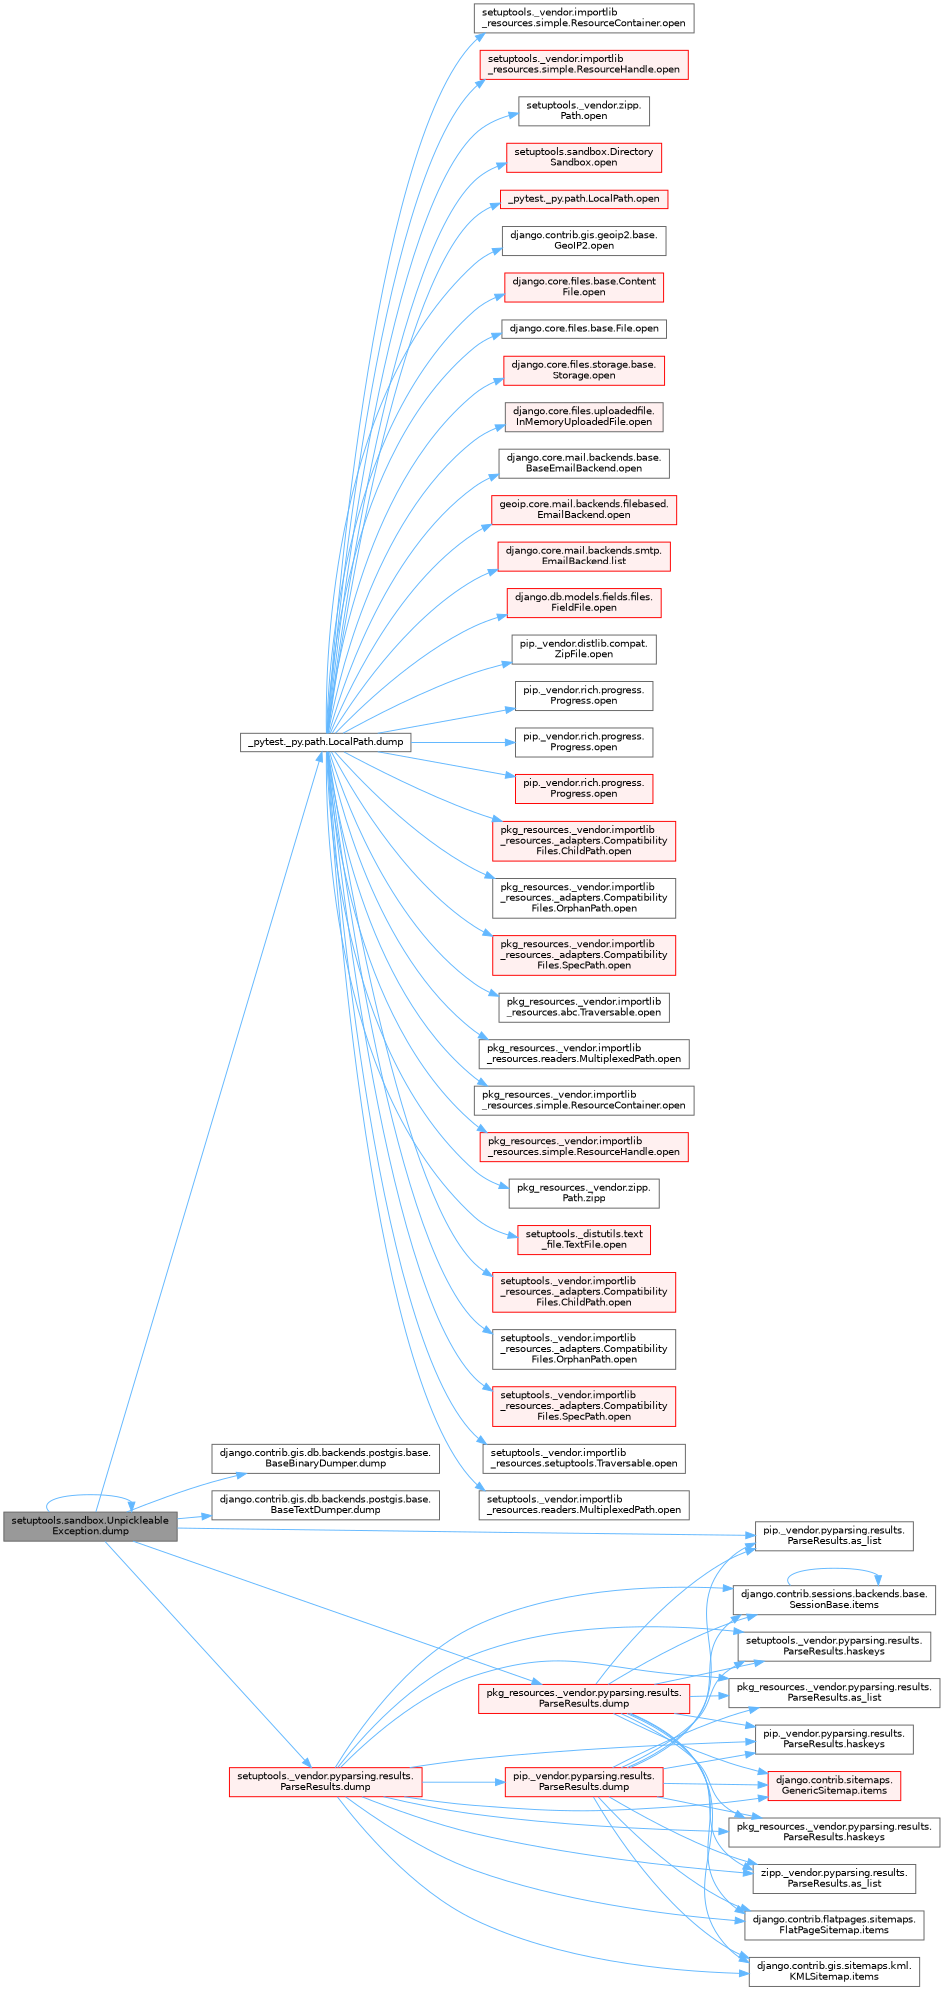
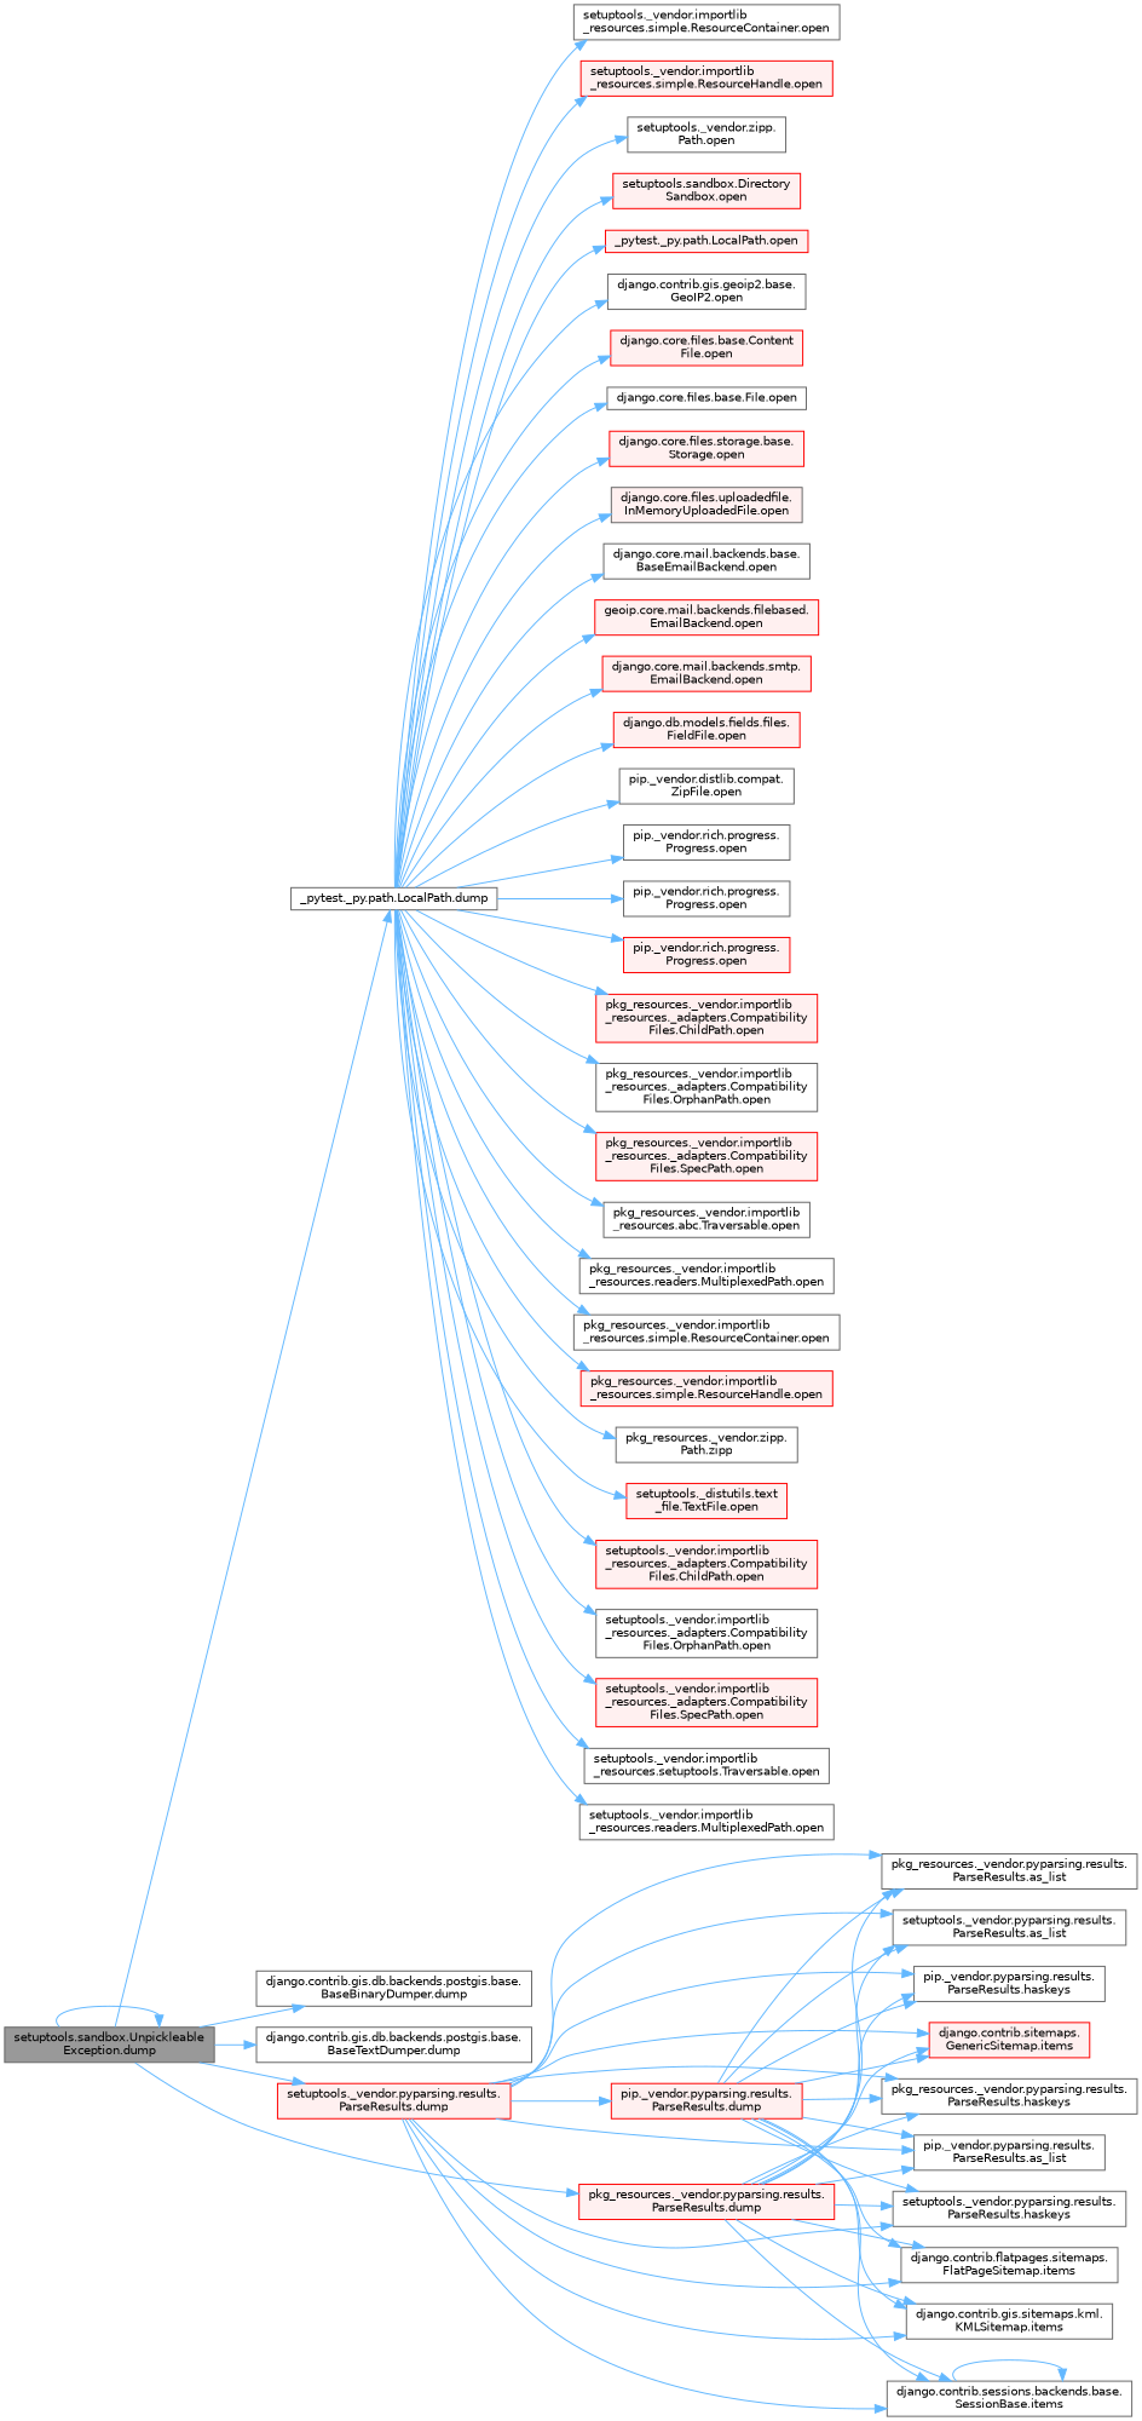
  digraph {
    rankdir=LR
    node [color=grey40 fillcolor=white fontname=Helvetica fontsize=10 shape=box style=filled]
    edge [color=steelblue1 fontname=Helvetica fontsize=10 labelfontname=Helvetica labelfontsize=10 style=solid]
    n1 [color=gray40 fillcolor=grey60 fontcolor=black height=0.2 label="setuptools.sandbox.Unpickleable\lException.dump" width=0.4]
    n2 [height=0.2 label="_pytest._py.path.LocalPath.dump" width=0.4]
    n3 [height=0.2 label="django.contrib.gis.db.backends.postgis.base.\lBaseBinaryDumper.dump" width=0.4]
    n4 [height=0.2 label="django.contrib.gis.db.backends.postgis.base.\lBaseTextDumper.dump" width=0.4]
    n5 [color=red fillcolor="#FFF0F0" height=0.2 label="pkg_resources._vendor.pyparsing.results.\lParseResults.dump" width=0.4]
    n6 [color=red fillcolor="#FFF0F0" height=0.2 label="setuptools._vendor.pyparsing.results.\lParseResults.dump" width=0.4]
    n7 [color=red fillcolor="#FFF0F0" height=0.2 label="_pytest._py.path.LocalPath.open" width=0.4]
    n8 [height=0.2 label="django.contrib.gis.geoip2.base.\lGeoIP2.open" width=0.4]
    n9 [color=red fillcolor="#FFF0F0" height=0.2 label="django.core.files.base.Content\lFile.open" width=0.4]
    n10 [height=0.2 label="django.core.files.base.File.open" width=0.4]
    n11 [color=red fillcolor="#FFF0F0" height=0.2 label="django.core.files.storage.base.\lStorage.open" width=0.4]
    n12 [fillcolor="#FFF0F0" height=0.2 label="django.core.files.uploadedfile.\lInMemoryUploadedFile.open" width=0.4]
    n13 [height=0.2 label="django.core.mail.backends.base.\lBaseEmailBackend.open" width=0.4]
    n14 [color=red fillcolor="#FFF0F0" height=0.2 label="geoip.core.mail.backends.filebased.\lEmailBackend.open" width=0.4]
-   n15 [color=red fillcolor="#FFF0F0" height=0.2 label="django.core.mail.backends.smtp.\lEmailBackend.list" width=0.4]
+   n15 [color=red fillcolor="#FFF0F0" height=0.2 label="django.core.mail.backends.smtp.\lEmailBackend.open" width=0.4]
    n16 [color=red fillcolor="#FFF0F0" height=0.2 label="django.db.models.fields.files.\lFieldFile.open" width=0.4]
    n17 [height=0.2 label="pip._vendor.distlib.compat.\lZipFile.open" width=0.4]
    n18 [height=0.2 label="pip._vendor.rich.progress.\lProgress.open" width=0.4]
    n19 [height=0.2 label="pip._vendor.rich.progress.\lProgress.open" width=0.4]
    n20 [color=red fillcolor="#FFF0F0" height=0.2 label="pip._vendor.rich.progress.\lProgress.open" width=0.4]
    n21 [color=red fillcolor="#FFF0F0" height=0.2 label="pkg_resources._vendor.importlib\l_resources._adapters.Compatibility\lFiles.ChildPath.open" width=0.4]
    n22 [height=0.2 label="pkg_resources._vendor.importlib\l_resources._adapters.Compatibility\lFiles.OrphanPath.open" width=0.4]
    n23 [color=red fillcolor="#FFF0F0" height=0.2 label="pkg_resources._vendor.importlib\l_resources._adapters.Compatibility\lFiles.SpecPath.open" width=0.4]
    n24 [height=0.2 label="pkg_resources._vendor.importlib\l_resources.abc.Traversable.open" width=0.4]
    n25 [height=0.2 label="pkg_resources._vendor.importlib\l_resources.readers.MultiplexedPath.open" width=0.4]
    n26 [height=0.2 label="pkg_resources._vendor.importlib\l_resources.simple.ResourceContainer.open" width=0.4]
    n27 [color=red fillcolor="#FFF0F0" height=0.2 label="pkg_resources._vendor.importlib\l_resources.simple.ResourceHandle.open" width=0.4]
    n28 [height=0.2 label="pkg_resources._vendor.zipp.\lPath.zipp" width=0.4]
    n29 [color=red fillcolor="#FFF0F0" height=0.2 label="setuptools._distutils.text\l_file.TextFile.open" width=0.4]
    n30 [color=red fillcolor="#FFF0F0" height=0.2 label="setuptools._vendor.importlib\l_resources._adapters.Compatibility\lFiles.ChildPath.open" width=0.4]
    n31 [height=0.2 label="setuptools._vendor.importlib\l_resources._adapters.Compatibility\lFiles.OrphanPath.open" width=0.4]
    n32 [color=red fillcolor="#FFF0F0" height=0.2 label="setuptools._vendor.importlib\l_resources._adapters.Compatibility\lFiles.SpecPath.open" width=0.4]
    n33 [height=0.2 label="setuptools._vendor.importlib\l_resources.setuptools.Traversable.open" width=0.4]
    n34 [height=0.2 label="setuptools._vendor.importlib\l_resources.readers.MultiplexedPath.open" width=0.4]
    n35 [height=0.2 label="setuptools._vendor.importlib\l_resources.simple.ResourceContainer.open" width=0.4]
    n36 [color=red fillcolor="#FFF0F0" height=0.2 label="setuptools._vendor.importlib\l_resources.simple.ResourceHandle.open" width=0.4]
    n37 [height=0.2 label="setuptools._vendor.zipp.\lPath.open" width=0.4]
    n38 [color=red fillcolor="#FFF0F0" height=0.2 label="setuptools.sandbox.Directory\lSandbox.open" width=0.4]
    n39 [color=red fillcolor="#FFF0F0" height=0.2 label="pip._vendor.pyparsing.results.\lParseResults.dump" width=0.4]
    n40 [height=0.2 label="pip._vendor.pyparsing.results.\lParseResults.as_list" width=0.4]
    n41 [height=0.2 label="pkg_resources._vendor.pyparsing.results.\lParseResults.as_list" width=0.4]
-   n42 [height=0.2 label="zipp._vendor.pyparsing.results.\lParseResults.as_list" width=0.4]
+   n42 [height=0.2 label="setuptools._vendor.pyparsing.results.\lParseResults.as_list" width=0.4]
    n43 [height=0.2 label="pip._vendor.pyparsing.results.\lParseResults.haskeys" width=0.4]
    n44 [height=0.2 label="pkg_resources._vendor.pyparsing.results.\lParseResults.haskeys" width=0.4]
    n45 [height=0.2 label="setuptools._vendor.pyparsing.results.\lParseResults.haskeys" width=0.4]
    n46 [height=0.2 label="django.contrib.flatpages.sitemaps.\lFlatPageSitemap.items" width=0.4]
    n47 [height=0.2 label="django.contrib.gis.sitemaps.kml.\lKMLSitemap.items" width=0.4]
    n48 [height=0.2 label="django.contrib.sessions.backends.base.\lSessionBase.items" width=0.4]
    n49 [color=red fillcolor="#FFF0F0" height=0.2 label="django.contrib.sitemaps.\lGenericSitemap.items" width=0.4]
    n1 -> n1
    n1 -> n2
    n1 -> n3
    n1 -> n4
    n1 -> n5
    n1 -> n6
    n2 -> n7
    n2 -> n8
    n2 -> n9
    n2 -> n10
    n2 -> n11
    n2 -> n12
    n2 -> n13
    n2 -> n14
    n2 -> n15
    n2 -> n16
    n2 -> n17
    n2 -> n18
    n2 -> n19
    n2 -> n20
    n2 -> n21
    n2 -> n22
    n2 -> n23
    n2 -> n24
    n2 -> n25
    n2 -> n26
    n2 -> n27
    n2 -> n28
    n2 -> n29
    n2 -> n30
    n2 -> n31
    n2 -> n32
    n2 -> n33
    n2 -> n34
    n2 -> n35
    n2 -> n36
    n2 -> n37
    n2 -> n38
    n5 -> n40
    n5 -> n41
    n5 -> n42
    n5 -> n43
    n5 -> n44
    n5 -> n45
    n5 -> n46
    n5 -> n47
    n5 -> n48
    n5 -> n49
    n6 -> n39
-   n1 -> n40
+   n6 -> n40
    n6 -> n41
    n6 -> n42
    n6 -> n43
    n6 -> n44
    n6 -> n45
    n6 -> n46
    n6 -> n47
    n6 -> n48
    n6 -> n49
    n39 -> n40
    n39 -> n41
    n39 -> n42
    n39 -> n43
    n39 -> n44
    n39 -> n45
    n39 -> n46
    n39 -> n47
    n39 -> n48
    n39 -> n49
    n48 -> n48
  }
